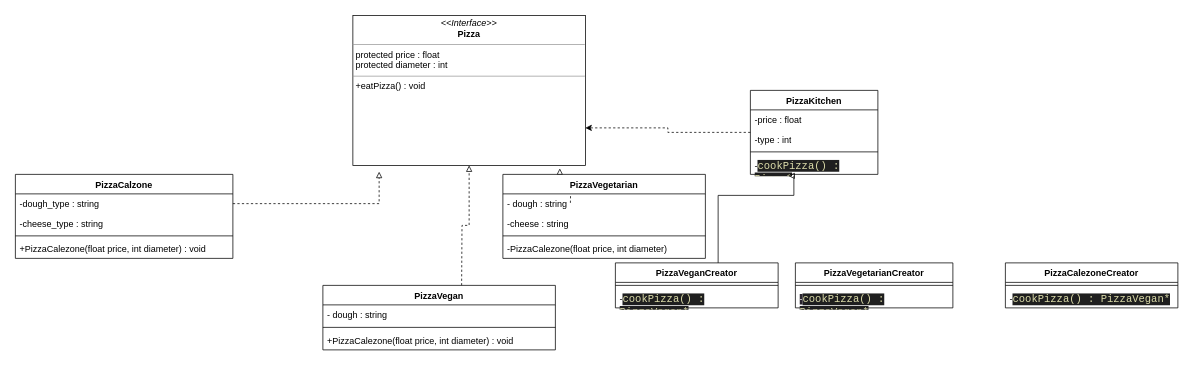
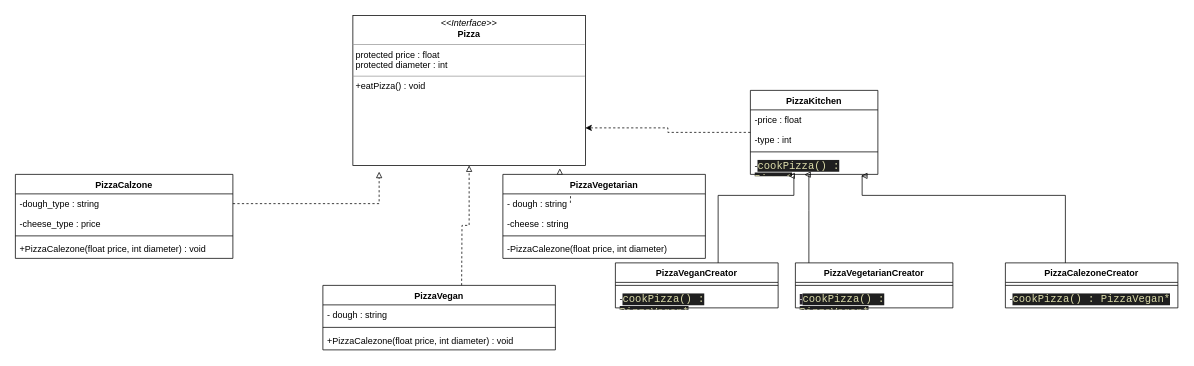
  <mxCell id="0" />
  <mxCell id="1" parent="0" />
  <mxCell id="2" style="edgeStyle=orthogonalEdgeStyle;rounded=0;orthogonalLoop=1;jettySize=auto;html=1;entryX=0.113;entryY=1.042;entryDx=0;entryDy=0;dashed=1;endArrow=block;endFill=0;exitX=1;exitY=0.5;exitDx=0;exitDy=0;entryPerimeter=0;" parent="1" edge="1" target="28" source="24"><mxGeometry relative="1" as="geometry"><mxPoint x="520" y="295" as="sourcePoint" /><mxPoint x="597.5" y="240" as="targetPoint" /></mxGeometry></mxCell>
  <mxCell id="3" style="edgeStyle=orthogonalEdgeStyle;rounded=0;orthogonalLoop=1;jettySize=auto;html=1;entryX=0.89;entryY=1.02;entryDx=0;entryDy=0;dashed=1;endArrow=block;endFill=0;entryPerimeter=0;" parent="1" edge="1" target="28"><mxGeometry relative="1" as="geometry"><mxPoint x="760.048" y="270" as="sourcePoint" /><mxPoint x="672.5" y="240" as="targetPoint" /></mxGeometry></mxCell>
  <mxCell id="4" style="edgeStyle=orthogonalEdgeStyle;rounded=0;orthogonalLoop=1;jettySize=auto;html=1;entryX=0.5;entryY=1;entryDx=0;entryDy=0;dashed=1;endArrow=block;endFill=0;" parent="1" edge="1" target="28"><mxGeometry relative="1" as="geometry"><mxPoint x="615" y="380" as="sourcePoint" /><mxPoint x="635" y="240" as="targetPoint" /></mxGeometry></mxCell>
  <mxCell id="5" style="edgeStyle=orthogonalEdgeStyle;rounded=0;orthogonalLoop=1;jettySize=auto;html=1;entryX=1;entryY=0.75;entryDx=0;entryDy=0;dashed=1;" parent="1" source="6" edge="1" target="28"><mxGeometry relative="1" as="geometry"><mxPoint x="710" y="200" as="targetPoint" /></mxGeometry></mxCell>
  <mxCell id="6" value="PizzaKitchen" style="swimlane;fontStyle=1;align=center;verticalAlign=top;childLayout=stackLayout;horizontal=1;startSize=26;horizontalStack=0;resizeParent=1;resizeParentMax=0;resizeLast=0;collapsible=1;marginBottom=0;whiteSpace=wrap;html=1;" parent="1" vertex="1"><mxGeometry x="1000" y="120" width="170" height="112" as="geometry" /></mxCell>
  <mxCell id="7" value="-price : float" style="text;strokeColor=none;fillColor=none;align=left;verticalAlign=top;spacingLeft=4;spacingRight=4;overflow=hidden;rotatable=0;points=[[0,0.5],[1,0.5]];portConstraint=eastwest;whiteSpace=wrap;html=1;" parent="6" vertex="1"><mxGeometry y="26" width="170" height="26" as="geometry" /></mxCell>
  <mxCell id="8" value="-type : int" style="text;strokeColor=none;fillColor=none;align=left;verticalAlign=top;spacingLeft=4;spacingRight=4;overflow=hidden;rotatable=0;points=[[0,0.5],[1,0.5]];portConstraint=eastwest;whiteSpace=wrap;html=1;" parent="6" vertex="1"><mxGeometry y="52" width="170" height="26" as="geometry" /></mxCell>
  <mxCell id="9" value="" style="line;strokeWidth=1;fillColor=none;align=left;verticalAlign=middle;spacingTop=-1;spacingLeft=3;spacingRight=3;rotatable=0;labelPosition=right;points=[];portConstraint=eastwest;strokeColor=inherit;" parent="6" vertex="1"><mxGeometry y="78" width="170" height="8" as="geometry" /></mxCell>
  <mxCell id="10" value="-&lt;span style=&quot;color: rgb(220, 220, 170); background-color: rgb(31, 31, 31); font-family: Consolas, &amp;quot;Courier New&amp;quot;, monospace; font-size: 14px;&quot;&gt;cookPizza() : Pizza*&lt;/span&gt;" style="text;strokeColor=none;fillColor=none;align=left;verticalAlign=top;spacingLeft=4;spacingRight=4;overflow=hidden;rotatable=0;points=[[0,0.5],[1,0.5]];portConstraint=eastwest;whiteSpace=wrap;html=1;" parent="6" vertex="1"><mxGeometry y="86" width="170" height="26" as="geometry" /></mxCell>
  <mxCell id="11" value="PizzaVeganCreator" style="swimlane;fontStyle=1;align=center;verticalAlign=top;childLayout=stackLayout;horizontal=1;startSize=26;horizontalStack=0;resizeParent=1;resizeParentMax=0;resizeLast=0;collapsible=1;marginBottom=0;whiteSpace=wrap;html=1;" parent="1" vertex="1"><mxGeometry x="820" y="350" width="217" height="60" as="geometry" /></mxCell>
  <mxCell id="12" value="" style="line;strokeWidth=1;fillColor=none;align=left;verticalAlign=middle;spacingTop=-1;spacingLeft=3;spacingRight=3;rotatable=0;labelPosition=right;points=[];portConstraint=eastwest;strokeColor=inherit;" parent="11" vertex="1"><mxGeometry y="26" width="217" height="8" as="geometry" /></mxCell>
  <mxCell id="13" value="-&lt;span style=&quot;color: rgb(220, 220, 170); background-color: rgb(31, 31, 31); font-family: Consolas, &amp;quot;Courier New&amp;quot;, monospace; font-size: 14px;&quot;&gt;cookPizza() : PizzaVegan*&lt;/span&gt;" style="text;strokeColor=none;fillColor=none;align=left;verticalAlign=top;spacingLeft=4;spacingRight=4;overflow=hidden;rotatable=0;points=[[0,0.5],[1,0.5]];portConstraint=eastwest;whiteSpace=wrap;html=1;" parent="11" vertex="1"><mxGeometry y="34" width="217" height="26" as="geometry" /></mxCell>
+ <mxCell id="14" style="edgeStyle=orthogonalEdgeStyle;rounded=0;orthogonalLoop=1;jettySize=auto;html=1;entryX=0.423;entryY=1.015;entryDx=0;entryDy=0;entryPerimeter=0;endArrow=block;endFill=0;" parent="1" source="15" target="10" edge="1"><mxGeometry relative="1" as="geometry"><mxPoint x="1080" y="240" as="targetPoint" /><Array as="points"><mxPoint x="1078" y="280" /><mxPoint x="1078" y="280" /></Array></mxGeometry></mxCell>
  <mxCell id="15" value="PizzaVegetarianCreator" style="swimlane;fontStyle=1;align=center;verticalAlign=top;childLayout=stackLayout;horizontal=1;startSize=26;horizontalStack=0;resizeParent=1;resizeParentMax=0;resizeLast=0;collapsible=1;marginBottom=0;whiteSpace=wrap;html=1;" parent="1" vertex="1"><mxGeometry x="1060" y="350" width="210" height="60" as="geometry" /></mxCell>
  <mxCell id="16" value="" style="line;strokeWidth=1;fillColor=none;align=left;verticalAlign=middle;spacingTop=-1;spacingLeft=3;spacingRight=3;rotatable=0;labelPosition=right;points=[];portConstraint=eastwest;strokeColor=inherit;" parent="15" vertex="1"><mxGeometry y="26" width="210" height="8" as="geometry" /></mxCell>
  <mxCell id="17" value="&lt;span style=&quot;color: rgb(240, 240, 240); font-family: Helvetica; font-size: 12px; font-style: normal; font-variant-ligatures: normal; font-variant-caps: normal; font-weight: 400; letter-spacing: normal; orphans: 2; text-align: left; text-indent: 0px; text-transform: none; widows: 2; word-spacing: 0px; -webkit-text-stroke-width: 0px; background-color: rgb(42, 37, 47); text-decoration-thickness: initial; text-decoration-style: initial; text-decoration-color: initial; float: none; display: inline !important;&quot;&gt;-&lt;/span&gt;&lt;span style=&quot;border-color: rgb(0, 0, 0); font-style: normal; font-variant-ligatures: normal; font-variant-caps: normal; font-weight: 400; letter-spacing: normal; orphans: 2; text-align: left; text-indent: 0px; text-transform: none; widows: 2; word-spacing: 0px; -webkit-text-stroke-width: 0px; text-decoration-thickness: initial; text-decoration-style: initial; text-decoration-color: initial; color: rgb(220, 220, 170); background-color: rgb(31, 31, 31); font-family: Consolas, &amp;quot;Courier New&amp;quot;, monospace; font-size: 14px;&quot;&gt;cookPizza() : PizzaVegan*&lt;/span&gt;&lt;br&gt;" style="text;strokeColor=none;fillColor=none;align=left;verticalAlign=top;spacingLeft=4;spacingRight=4;overflow=hidden;rotatable=0;points=[[0,0.5],[1,0.5]];portConstraint=eastwest;whiteSpace=wrap;html=1;" parent="15" vertex="1"><mxGeometry y="34" width="210" height="26" as="geometry" /></mxCell>
  <mxCell id="18" value="PizzaCalezoneCreator" style="swimlane;fontStyle=1;align=center;verticalAlign=top;childLayout=stackLayout;horizontal=1;startSize=26;horizontalStack=0;resizeParent=1;resizeParentMax=0;resizeLast=0;collapsible=1;marginBottom=0;whiteSpace=wrap;html=1;" parent="1" vertex="1"><mxGeometry x="1340" y="350" width="230" height="60" as="geometry" /></mxCell>
  <mxCell id="19" value="" style="line;strokeWidth=1;fillColor=none;align=left;verticalAlign=middle;spacingTop=-1;spacingLeft=3;spacingRight=3;rotatable=0;labelPosition=right;points=[];portConstraint=eastwest;strokeColor=inherit;" parent="18" vertex="1"><mxGeometry y="26" width="230" height="8" as="geometry" /></mxCell>
  <mxCell id="20" value="-&lt;span style=&quot;color: rgb(220, 220, 170); background-color: rgb(31, 31, 31); font-family: Consolas, &amp;quot;Courier New&amp;quot;, monospace; font-size: 14px;&quot;&gt;cookPizza() : PizzaVegan*&lt;/span&gt;" style="text;strokeColor=none;fillColor=none;align=left;verticalAlign=top;spacingLeft=4;spacingRight=4;overflow=hidden;rotatable=0;points=[[0,0.5],[1,0.5]];portConstraint=eastwest;whiteSpace=wrap;html=1;" parent="18" vertex="1"><mxGeometry y="34" width="230" height="26" as="geometry" /></mxCell>
  <mxCell id="21" style="edgeStyle=orthogonalEdgeStyle;rounded=0;orthogonalLoop=1;jettySize=auto;html=1;entryX=0.298;entryY=1.077;entryDx=0;entryDy=0;entryPerimeter=0;endArrow=block;endFill=0;" parent="1" source="11" target="10" edge="1"><mxGeometry relative="1" as="geometry"><Array as="points"><mxPoint x="957" y="260" /><mxPoint x="1058" y="260" /></Array></mxGeometry></mxCell>
+ <mxCell id="22" style="edgeStyle=orthogonalEdgeStyle;rounded=0;orthogonalLoop=1;jettySize=auto;html=1;entryX=0.868;entryY=1.077;entryDx=0;entryDy=0;entryPerimeter=0;endArrow=block;endFill=0;" parent="1" source="18" target="10" edge="1"><mxGeometry relative="1" as="geometry"><Array as="points"><mxPoint x="1420" y="260" /><mxPoint x="1149" y="260" /></Array></mxGeometry></mxCell>
  <mxCell id="23" value="PizzaCalzone" style="swimlane;fontStyle=1;align=center;verticalAlign=top;childLayout=stackLayout;horizontal=1;startSize=26;horizontalStack=0;resizeParent=1;resizeParentMax=0;resizeLast=0;collapsible=1;marginBottom=0;" parent="1" vertex="1"><mxGeometry x="20" y="232" width="290" height="112" as="geometry" /></mxCell>
  <mxCell id="24" value="-dough_type : string " style="text;strokeColor=none;fillColor=none;align=left;verticalAlign=top;spacingLeft=4;spacingRight=4;overflow=hidden;rotatable=0;points=[[0,0.5],[1,0.5]];portConstraint=eastwest;" parent="23" vertex="1"><mxGeometry y="26" width="290" height="26" as="geometry" /></mxCell>
- <mxCell id="25" value="-cheese_type : string " style="text;strokeColor=none;fillColor=none;align=left;verticalAlign=top;spacingLeft=4;spacingRight=4;overflow=hidden;rotatable=0;points=[[0,0.5],[1,0.5]];portConstraint=eastwest;" parent="23" vertex="1"><mxGeometry y="52" width="290" height="26" as="geometry" /></mxCell>
+ <mxCell id="25" value="-cheese_type : price " style="text;strokeColor=none;fillColor=none;align=left;verticalAlign=top;spacingLeft=4;spacingRight=4;overflow=hidden;rotatable=0;points=[[0,0.5],[1,0.5]];portConstraint=eastwest;" parent="23" vertex="1"><mxGeometry y="52" width="290" height="26" as="geometry" /></mxCell>
  <mxCell id="26" value="" style="line;strokeWidth=1;fillColor=none;align=left;verticalAlign=middle;spacingTop=-1;spacingLeft=3;spacingRight=3;rotatable=0;labelPosition=right;points=[];portConstraint=eastwest;strokeColor=inherit;" parent="23" vertex="1"><mxGeometry y="78" width="290" height="8" as="geometry" /></mxCell>
  <mxCell id="27" value="+PizzaCalezone(float price, int diameter) : void" style="text;strokeColor=none;fillColor=none;align=left;verticalAlign=top;spacingLeft=4;spacingRight=4;overflow=hidden;rotatable=0;points=[[0,0.5],[1,0.5]];portConstraint=eastwest;" parent="23" vertex="1"><mxGeometry y="86" width="290" height="26" as="geometry" /></mxCell>
  <mxCell id="28" value="&lt;p style=&quot;margin:0px;margin-top:4px;text-align:center;&quot;&gt;&lt;i&gt;&amp;lt;&amp;lt;Interface&amp;gt;&amp;gt;&lt;/i&gt;&lt;br&gt;&lt;b&gt;Pizza&lt;/b&gt;&lt;/p&gt;&lt;hr size=&quot;1&quot;&gt;&lt;p style=&quot;margin:0px;margin-left:4px;&quot;&gt;protected price : float&lt;br&gt;protected diameter : int&lt;/p&gt;&lt;hr size=&quot;1&quot;&gt;&lt;p style=&quot;margin:0px;margin-left:4px;&quot;&gt;+eatPizza() : void&lt;br&gt;&lt;br&gt;&lt;/p&gt;" style="verticalAlign=top;align=left;overflow=fill;fontSize=12;fontFamily=Helvetica;html=1;" parent="1" vertex="1"><mxGeometry x="470" y="20" width="310" height="200" as="geometry" /></mxCell>
  <mxCell id="29" value="PizzaVegan" style="swimlane;fontStyle=1;align=center;verticalAlign=top;childLayout=stackLayout;horizontal=1;startSize=26;horizontalStack=0;resizeParent=1;resizeParentMax=0;resizeLast=0;collapsible=1;marginBottom=0;" parent="1" vertex="1"><mxGeometry x="430" y="380" width="310" height="86" as="geometry" /></mxCell>
  <mxCell id="30" value="- dough : string" style="text;strokeColor=none;fillColor=none;align=left;verticalAlign=top;spacingLeft=4;spacingRight=4;overflow=hidden;rotatable=0;points=[[0,0.5],[1,0.5]];portConstraint=eastwest;" parent="29" vertex="1"><mxGeometry y="26" width="310" height="26" as="geometry" /></mxCell>
  <mxCell id="31" value="" style="line;strokeWidth=1;fillColor=none;align=left;verticalAlign=middle;spacingTop=-1;spacingLeft=3;spacingRight=3;rotatable=0;labelPosition=right;points=[];portConstraint=eastwest;strokeColor=inherit;" parent="29" vertex="1"><mxGeometry y="52" width="310" height="8" as="geometry" /></mxCell>
  <mxCell id="32" value="+PizzaCalezone(float price, int diameter) : void" style="text;strokeColor=none;fillColor=none;align=left;verticalAlign=top;spacingLeft=4;spacingRight=4;overflow=hidden;rotatable=0;points=[[0,0.5],[1,0.5]];portConstraint=eastwest;" parent="29" vertex="1"><mxGeometry y="60" width="310" height="26" as="geometry" /></mxCell>
  <mxCell id="33" value="PizzaVegetarian" style="swimlane;fontStyle=1;align=center;verticalAlign=top;childLayout=stackLayout;horizontal=1;startSize=26;horizontalStack=0;resizeParent=1;resizeParentMax=0;resizeLast=0;collapsible=1;marginBottom=0;" parent="1" vertex="1"><mxGeometry x="670" y="232" width="270" height="112" as="geometry" /></mxCell>
  <mxCell id="34" value="- dough : string" style="text;strokeColor=none;fillColor=none;align=left;verticalAlign=top;spacingLeft=4;spacingRight=4;overflow=hidden;rotatable=0;points=[[0,0.5],[1,0.5]];portConstraint=eastwest;" parent="33" vertex="1"><mxGeometry y="26" width="270" height="26" as="geometry" /></mxCell>
  <mxCell id="35" value="-cheese : string" style="text;strokeColor=none;fillColor=none;align=left;verticalAlign=top;spacingLeft=4;spacingRight=4;overflow=hidden;rotatable=0;points=[[0,0.5],[1,0.5]];portConstraint=eastwest;" vertex="1" parent="33"><mxGeometry y="52" width="270" height="26" as="geometry" /></mxCell>
  <mxCell id="36" value="" style="line;strokeWidth=1;fillColor=none;align=left;verticalAlign=middle;spacingTop=-1;spacingLeft=3;spacingRight=3;rotatable=0;labelPosition=right;points=[];portConstraint=eastwest;strokeColor=inherit;" parent="33" vertex="1"><mxGeometry y="78" width="270" height="8" as="geometry" /></mxCell>
  <mxCell id="37" value="-PizzaCalezone(float price, int diameter)" style="text;strokeColor=none;fillColor=none;align=left;verticalAlign=top;spacingLeft=4;spacingRight=4;overflow=hidden;rotatable=0;points=[[0,0.5],[1,0.5]];portConstraint=eastwest;" parent="33" vertex="1"><mxGeometry y="86" width="270" height="26" as="geometry" /></mxCell>
